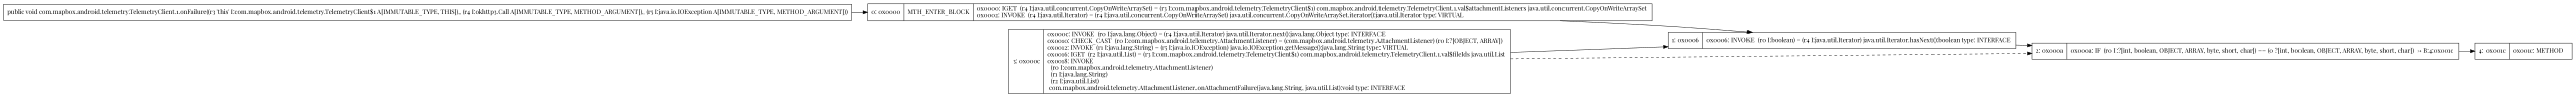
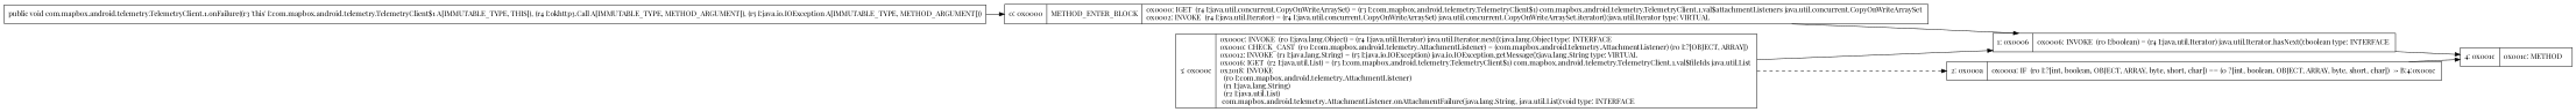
  digraph {
    fontname="Playfair Display"
    rankdir=LR
    node [fontname="Playfair Display" shape=record]
    edge [fontname="Playfair Display"]
-   n1 [label="{0\:\ 0x0000|MTH_ENTER_BLOCK\l|0x0000: IGET  (r4 I:java.util.concurrent.CopyOnWriteArraySet) = (r3 I:com.mapbox.android.telemetry.TelemetryClient$1) com.mapbox.android.telemetry.TelemetryClient.1.val$attachmentListeners java.util.concurrent.CopyOnWriteArraySet \l0x0002: INVOKE  (r4 I:java.util.Iterator) = (r4 I:java.util.concurrent.CopyOnWriteArraySet) java.util.concurrent.CopyOnWriteArraySet.iterator():java.util.Iterator type: VIRTUAL \l}"]
+   n1 [label="{0\:\ 0x0000|METHOD_ENTER_BLOCK\l|0x0000: IGET  (r4 I:java.util.concurrent.CopyOnWriteArraySet) = (r3 I:com.mapbox.android.telemetry.TelemetryClient$1) com.mapbox.android.telemetry.TelemetryClient.1.val$attachmentListeners java.util.concurrent.CopyOnWriteArraySet \l0x0002: INVOKE  (r4 I:java.util.Iterator) = (r4 I:java.util.concurrent.CopyOnWriteArraySet) java.util.concurrent.CopyOnWriteArraySet.iterator():java.util.Iterator type: VIRTUAL \l}"]
    n2 [label="{1\:\ 0x0006|0x0006: INVOKE  (r0 I:boolean) = (r4 I:java.util.Iterator) java.util.Iterator.hasNext():boolean type: INTERFACE \l}"]
    n3 [label="{2\:\ 0x000a|0x000a: IF  (r0 I:?[int, boolean, OBJECT, ARRAY, byte, short, char]) == (0 ?[int, boolean, OBJECT, ARRAY, byte, short, char])  \-\> B:4:0x001c \l}"]
    n4 [label="{4\:\ 0x001c|0x001c: METHOD   \l}"]
-   n5 [label="{3\:\ 0x000c|0x000c: INVOKE  (r0 I:java.lang.Object) = (r4 I:java.util.Iterator) java.util.Iterator.next():java.lang.Object type: INTERFACE \l0x0010: CHECK_CAST  (r0 I:com.mapbox.android.telemetry.AttachmentListener) = (com.mapbox.android.telemetry.AttachmentListener) (r0 I:?[OBJECT, ARRAY]) \l0x0012: INVOKE  (r1 I:java.lang.String) = (r5 I:java.io.IOException) java.io.IOException.getMessage():java.lang.String type: VIRTUAL \l0x0016: IGET  (r2 I:java.util.List) = (r3 I:com.mapbox.android.telemetry.TelemetryClient$1) com.mapbox.android.telemetry.TelemetryClient.1.val$fileIds java.util.List \l0x0018: INVOKE  \l  (r0 I:com.mapbox.android.telemetry.AttachmentListener)\l  (r1 I:java.lang.String)\l  (r2 I:java.util.List)\l com.mapbox.android.telemetry.AttachmentListener.onAttachmentFailure(java.lang.String, java.util.List):void type: INTERFACE \l}"]
+   n5 [label="{3\:\ 0x000c|0x000c: INVOKE  (r0 I:java.lang.Object) = (r4 I:java.util.Iterator) java.util.Iterator.next():java.lang.Object type: INTERFACE \l0x0010: CHECK_CAST  (r0 I:com.mapbox.android.telemetry.AttachmentListener) = (com.mapbox.android.telemetry.AttachmentListener) (r0 I:?[OBJECT, ARRAY]) \l0x0012: INVOKE  (r1 I:java.lang.String) = (r5 I:java.io.IOException) java.io.IOException.getMessage():java.lang.String type: VIRTUAL \l0x0016: IGET  (r2 I:java.util.List) = (r3 I:com.mapbox.android.telemetry.TelemetryClient$1) com.mapbox.android.telemetry.TelemetryClient.1.val$fileIds java.util.List \l0x2018: INVOKE  \l  (r0 I:com.mapbox.android.telemetry.AttachmentListener)\l  (r1 I:java.lang.String)\l  (r2 I:java.util.List)\l com.mapbox.android.telemetry.AttachmentListener.onAttachmentFailure(java.lang.String, java.util.List):void type: INTERFACE \l}"]
    n6 [label="{public void com.mapbox.android.telemetry.TelemetryClient.1.onFailure((r3 'this' I:com.mapbox.android.telemetry.TelemetryClient$1 A[IMMUTABLE_TYPE, THIS]), (r4 I:okhttp3.Call A[IMMUTABLE_TYPE, METHOD_ARGUMENT]), (r5 I:java.io.IOException A[IMMUTABLE_TYPE, METHOD_ARGUMENT])) }"]
    n1 -> n2
-   n2 -> n3
+   n2 -> n4
    n3 -> n4
    n5 -> n2
    n5 -> n3 [style=dashed]
    n6 -> n1
  }
